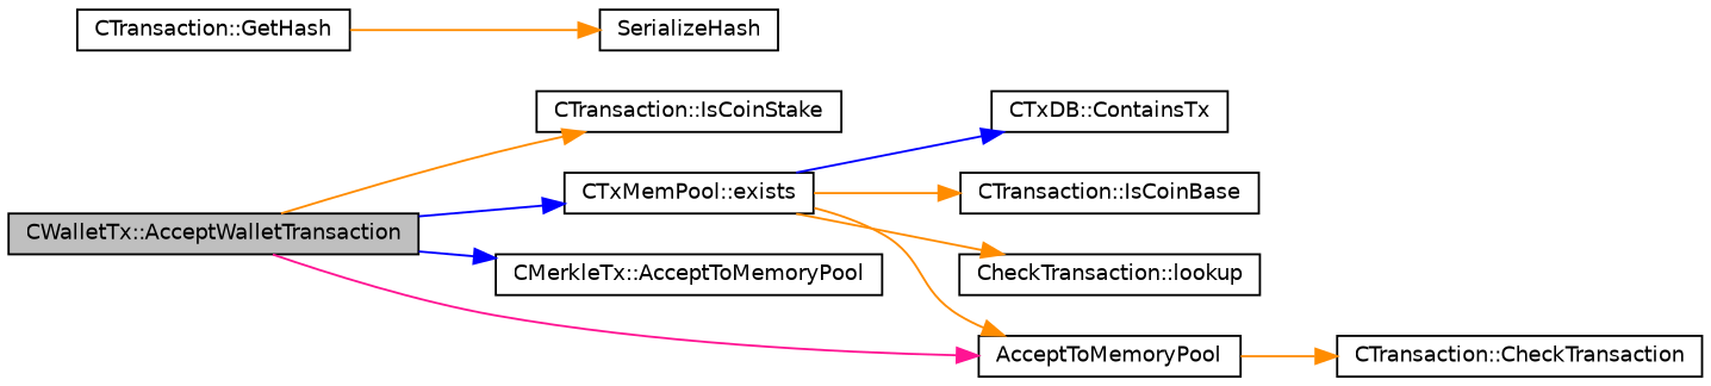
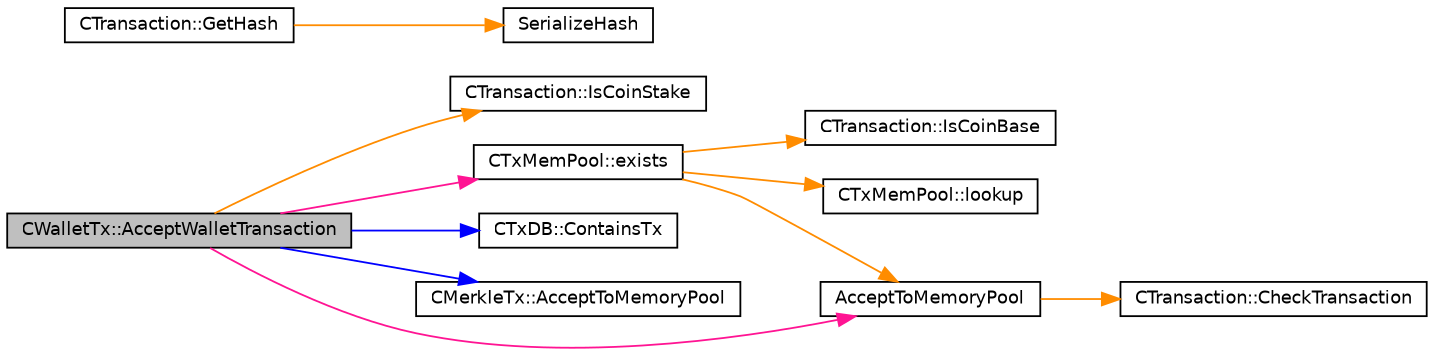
  digraph {
    rankdir=LR
    node [color=black fillcolor=white fontname=Helvetica fontsize=10 shape=record style=filled]
    edge [color=darkorange fontname=Helvetica fontsize=10 labelfontname=Helvetica labelfontsize=10 style=solid]
    n1 [fillcolor=grey75 fontcolor=black height=0.2 label="CWalletTx::AcceptWalletTransaction" width=0.4]
    n2 [height=0.2 label="CTransaction::IsCoinStake" width=0.4]
    n3 [height=0.2 label="CTxMemPool::exists" width=0.4]
    n4 [height=0.2 label="CTxDB::ContainsTx" width=0.4]
    n5 [height=0.2 label="CMerkleTx::AcceptToMemoryPool" width=0.4]
    n6 [height=0.2 label=AcceptToMemoryPool width=0.4]
    n7 [height=0.2 label="CTransaction::IsCoinBase" width=0.4]
    n8 [height=0.2 label="CTransaction::GetHash" width=0.4]
    n9 [height=0.2 label=SerializeHash width=0.4]
-   n10 [height=0.2 label="CheckTransaction::lookup" width=0.4]
+   n10 [height=0.2 label="CTxMemPool::lookup" width=0.4]
    n11 [height=0.2 label="CTransaction::CheckTransaction" width=0.4]
    n1 -> n2
-   n1 -> n3 [color=blue]
-   n3 -> n4 [color=blue]
+   n1 -> n3 [color=deeppink]
+   n1 -> n4 [color=blue]
    n1 -> n5 [color=blue]
    n1 -> n6 [color=deeppink]
    n3 -> n6
    n3 -> n7
    n3 -> n10
    n6 -> n11
    n8 -> n9
  }
